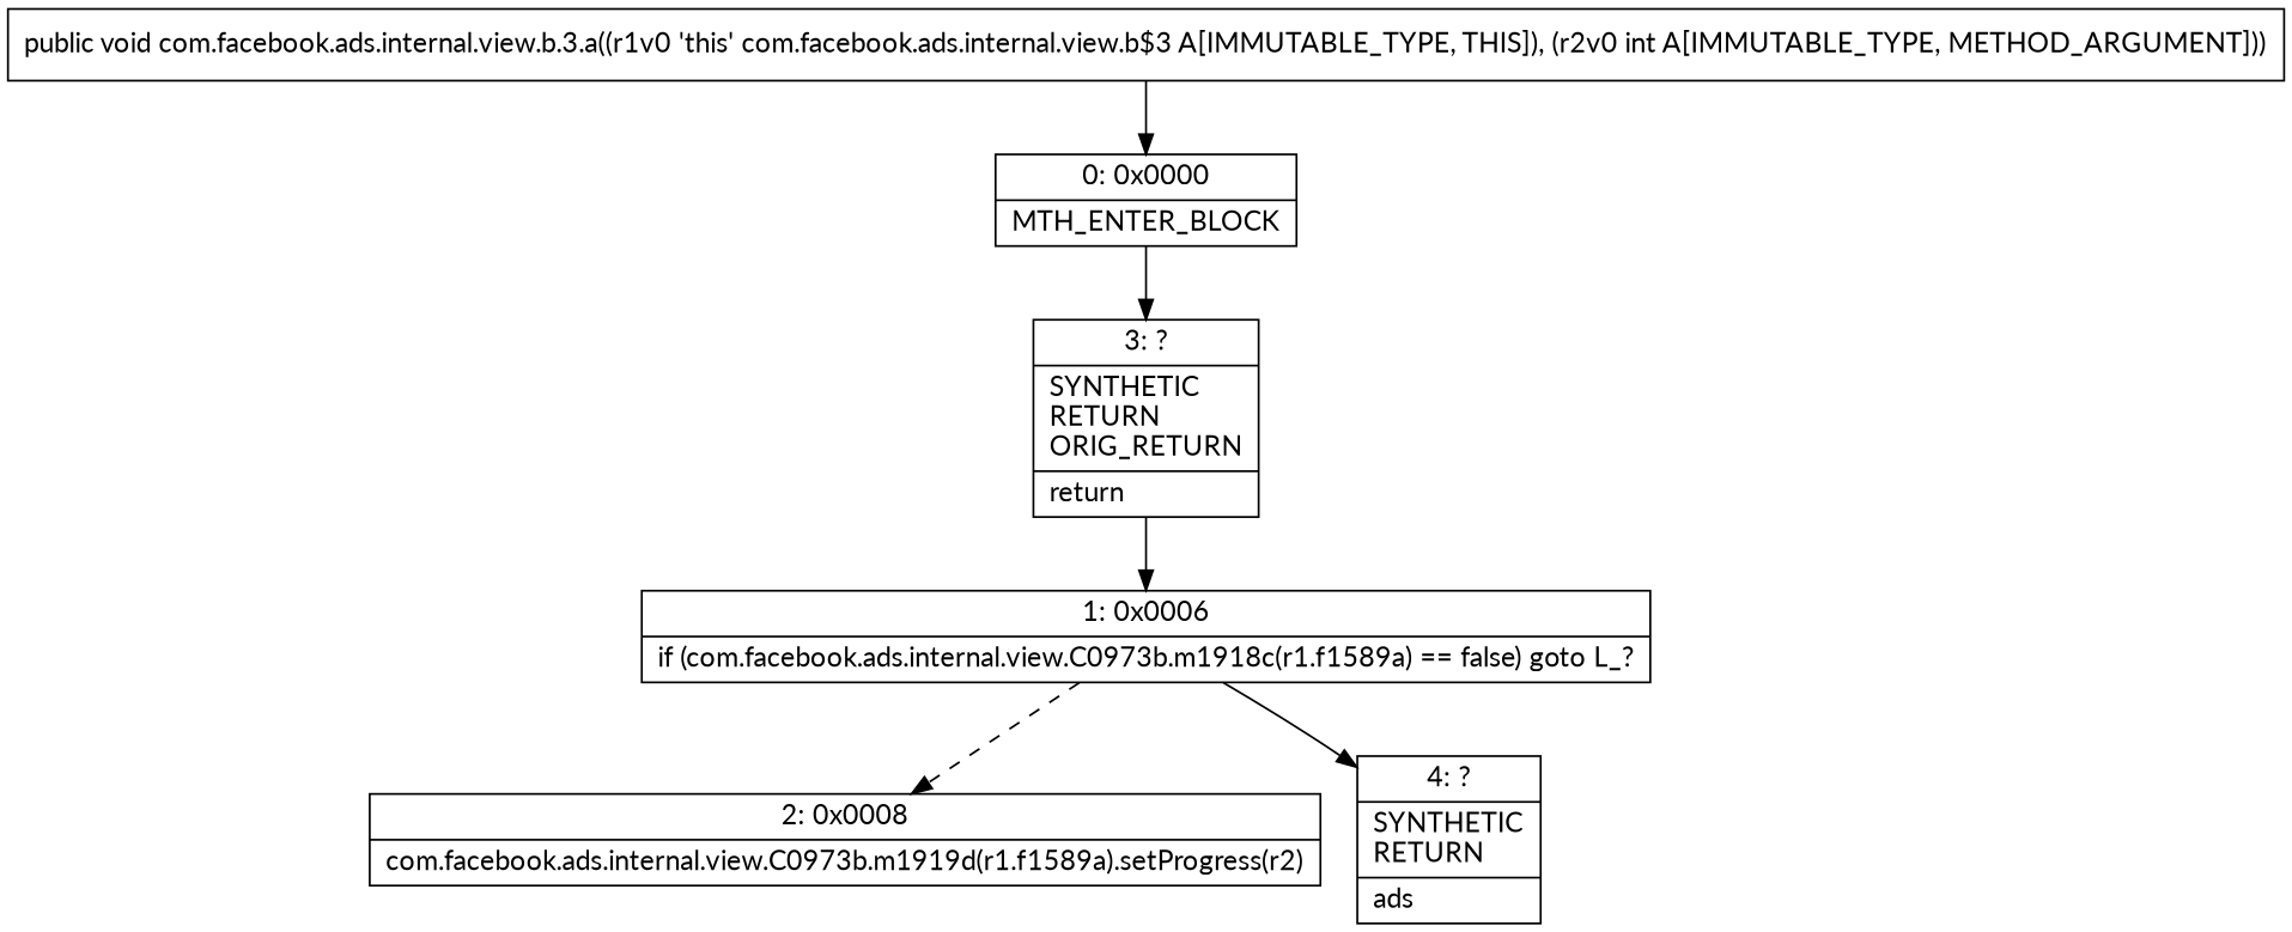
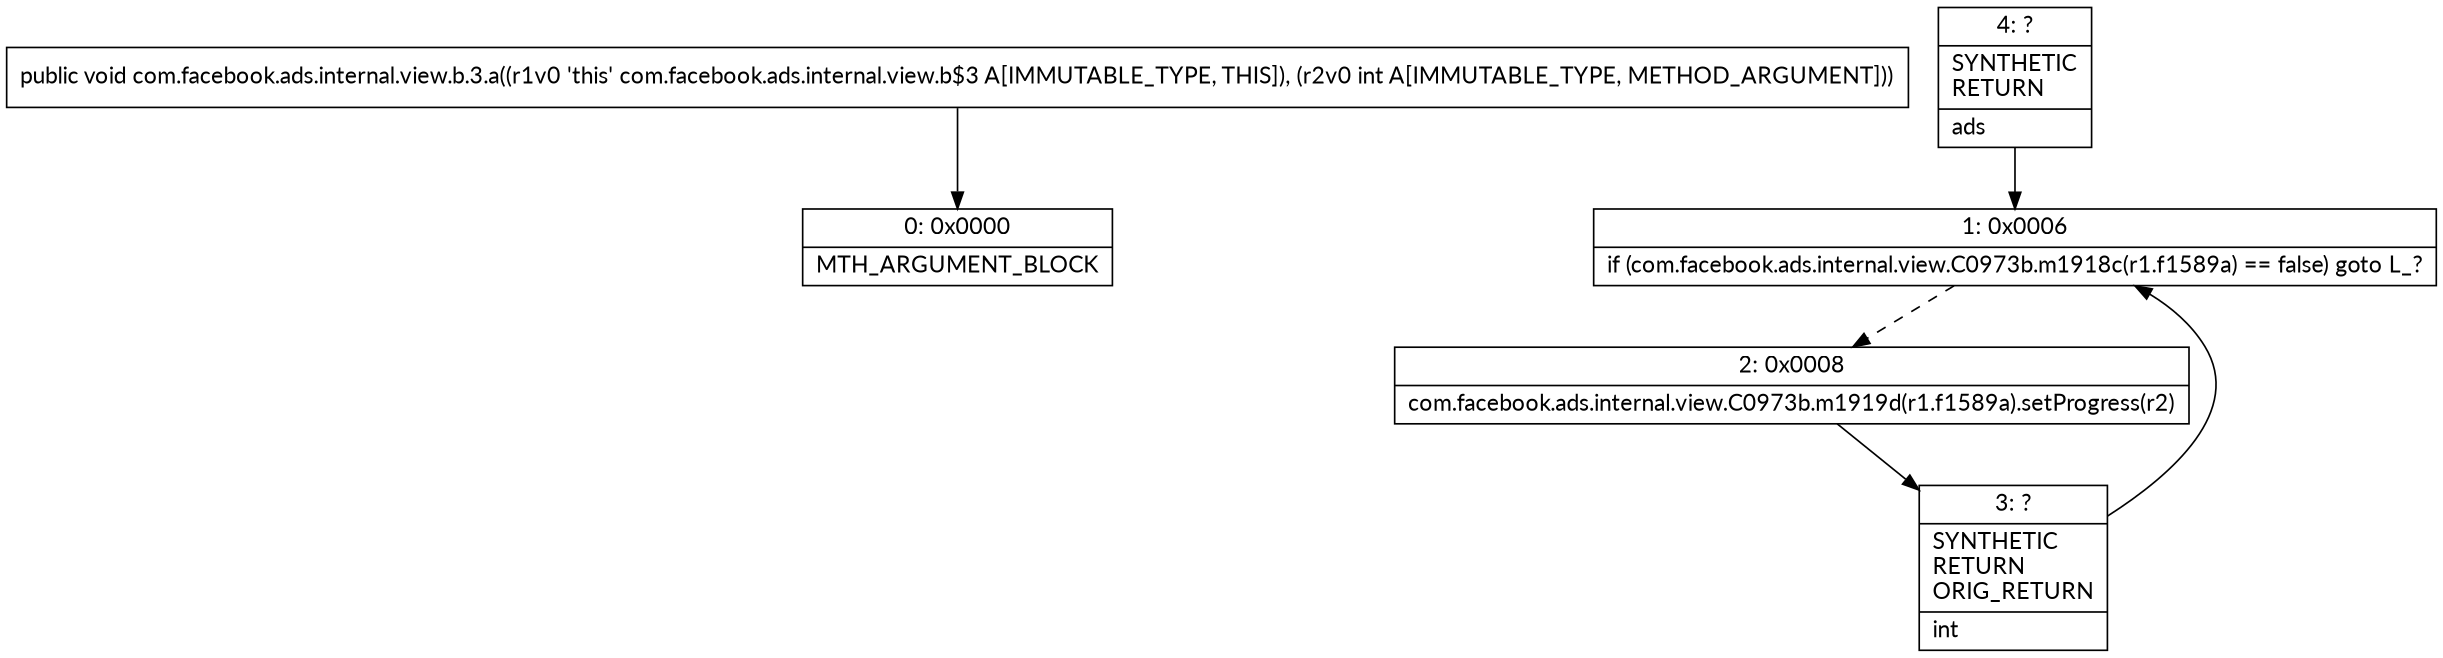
  digraph {
    fontname=Lato
    node [fontname=Lato shape=record]
    edge [fontname=Lato]
-   n1 [label="{0\:\ 0x0000|MTH_ENTER_BLOCK\l}"]
+   n1 [label="{0\:\ 0x0000|MTH_ARGUMENT_BLOCK\l}"]
    n2 [label="{1\:\ 0x0006|if (com.facebook.ads.internal.view.C0973b.m1918c(r1.f1589a) == false) goto L_?\l}"]
    n3 [label="{2\:\ 0x0008|com.facebook.ads.internal.view.C0973b.m1919d(r1.f1589a).setProgress(r2)\l}"]
    n4 [label="{4\:\ ?|SYNTHETIC\lRETURN\l|ads\l}"]
-   n5 [label="{3\:\ ?|SYNTHETIC\lRETURN\lORIG_RETURN\l|return\l}"]
+   n5 [label="{3\:\ ?|SYNTHETIC\lRETURN\lORIG_RETURN\l|int\l}"]
    n6 [label="{public void com.facebook.ads.internal.view.b.3.a((r1v0 'this' com.facebook.ads.internal.view.b$3 A[IMMUTABLE_TYPE, THIS]), (r2v0 int A[IMMUTABLE_TYPE, METHOD_ARGUMENT])) }"]
    n2 -> n3 [style=dashed]
-   n2 -> n4
-   n1 -> n5
+   n4 -> n2
+   n3 -> n5
    n5 -> n2
    n6 -> n1
  }
